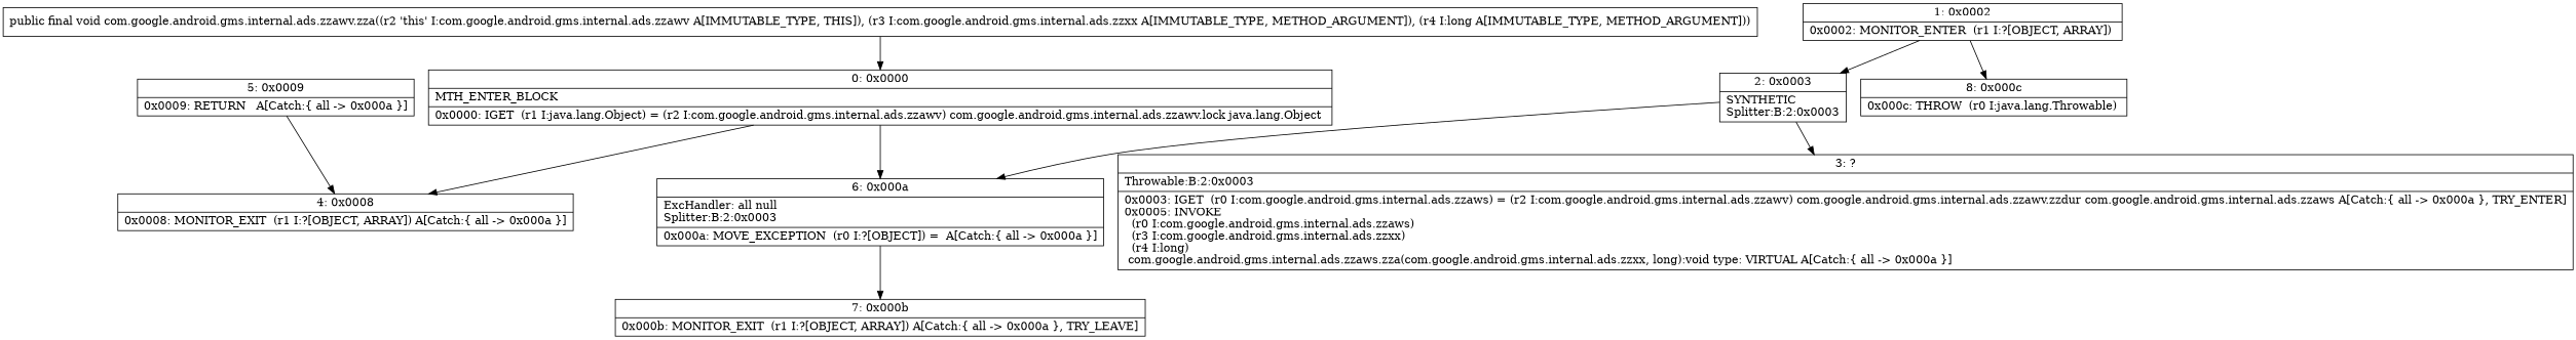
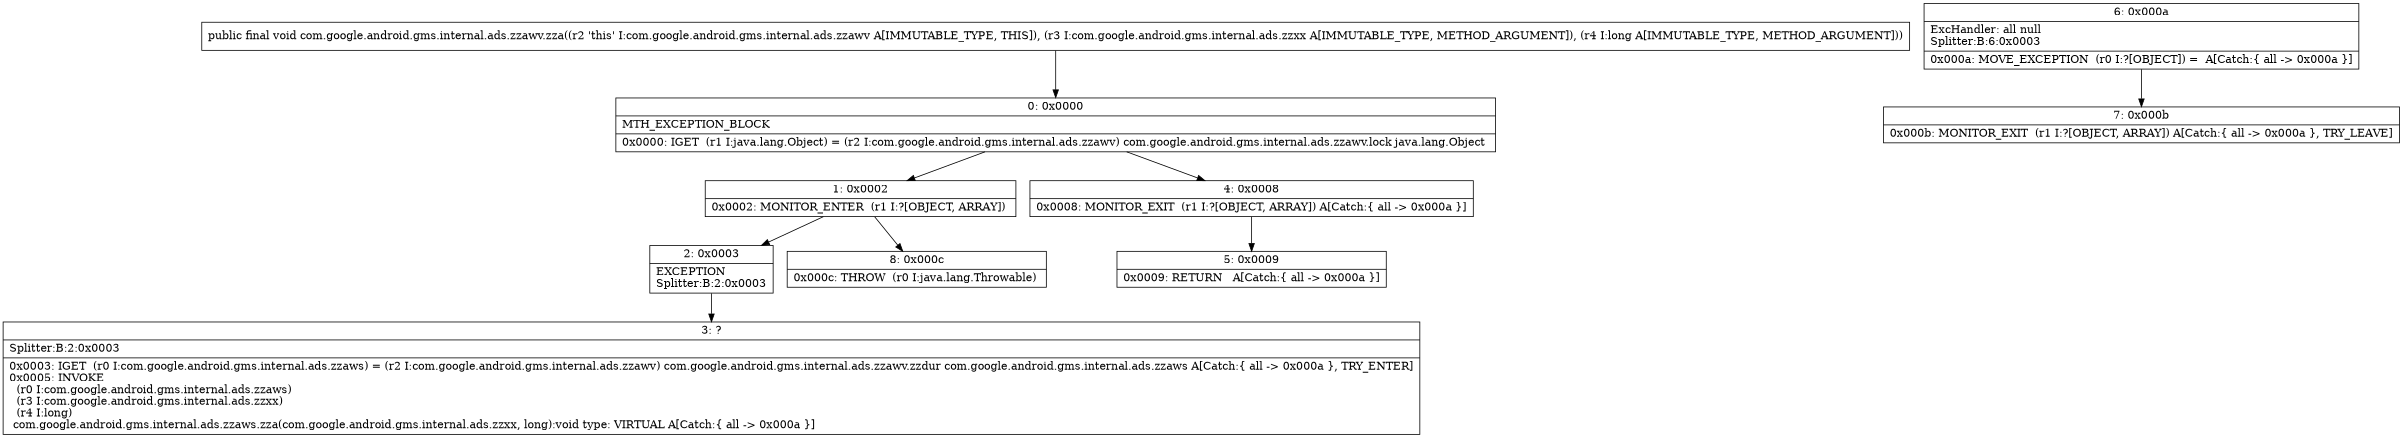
  digraph {
    node [shape=record]
-   n1 [label="{0\:\ 0x0000|MTH_ENTER_BLOCK\l|0x0000: IGET  (r1 I:java.lang.Object) = (r2 I:com.google.android.gms.internal.ads.zzawv) com.google.android.gms.internal.ads.zzawv.lock java.lang.Object \l}"]
+   n1 [label="{0\:\ 0x0000|MTH_EXCEPTION_BLOCK\l|0x0000: IGET  (r1 I:java.lang.Object) = (r2 I:com.google.android.gms.internal.ads.zzawv) com.google.android.gms.internal.ads.zzawv.lock java.lang.Object \l}"]
    n2 [label="{1\:\ 0x0002|0x0002: MONITOR_ENTER  (r1 I:?[OBJECT, ARRAY]) \l}"]
    n3 [label="{4\:\ 0x0008|0x0008: MONITOR_EXIT  (r1 I:?[OBJECT, ARRAY]) A[Catch:\{ all \-\> 0x000a \}]\l}"]
-   n4 [label="{2\:\ 0x0003|SYNTHETIC\lSplitter:B:2:0x0003\l}"]
+   n4 [label="{2\:\ 0x0003|EXCEPTION\lSplitter:B:2:0x0003\l}"]
    n5 [label="{8\:\ 0x000c|0x000c: THROW  (r0 I:java.lang.Throwable) \l}"]
-   n6 [label="{3\:\ ?|Throwable:B:2:0x0003\l|0x0003: IGET  (r0 I:com.google.android.gms.internal.ads.zzaws) = (r2 I:com.google.android.gms.internal.ads.zzawv) com.google.android.gms.internal.ads.zzawv.zzdur com.google.android.gms.internal.ads.zzaws A[Catch:\{ all \-\> 0x000a \}, TRY_ENTER]\l0x0005: INVOKE  \l  (r0 I:com.google.android.gms.internal.ads.zzaws)\l  (r3 I:com.google.android.gms.internal.ads.zzxx)\l  (r4 I:long)\l com.google.android.gms.internal.ads.zzaws.zza(com.google.android.gms.internal.ads.zzxx, long):void type: VIRTUAL A[Catch:\{ all \-\> 0x000a \}]\l}"]
-   n7 [label="{6\:\ 0x000a|ExcHandler: all null\lSplitter:B:2:0x0003\l|0x000a: MOVE_EXCEPTION  (r0 I:?[OBJECT]) =  A[Catch:\{ all \-\> 0x000a \}]\l}"]
+   n6 [label="{3\:\ ?|Splitter:B:2:0x0003\l|0x0003: IGET  (r0 I:com.google.android.gms.internal.ads.zzaws) = (r2 I:com.google.android.gms.internal.ads.zzawv) com.google.android.gms.internal.ads.zzawv.zzdur com.google.android.gms.internal.ads.zzaws A[Catch:\{ all \-\> 0x000a \}, TRY_ENTER]\l0x0005: INVOKE  \l  (r0 I:com.google.android.gms.internal.ads.zzaws)\l  (r3 I:com.google.android.gms.internal.ads.zzxx)\l  (r4 I:long)\l com.google.android.gms.internal.ads.zzaws.zza(com.google.android.gms.internal.ads.zzxx, long):void type: VIRTUAL A[Catch:\{ all \-\> 0x000a \}]\l}"]
+   n7 [label="{6\:\ 0x000a|ExcHandler: all null\lSplitter:B:6:0x0003\l|0x000a: MOVE_EXCEPTION  (r0 I:?[OBJECT]) =  A[Catch:\{ all \-\> 0x000a \}]\l}"]
    n8 [label="{7\:\ 0x000b|0x000b: MONITOR_EXIT  (r1 I:?[OBJECT, ARRAY]) A[Catch:\{ all \-\> 0x000a \}, TRY_LEAVE]\l}"]
    n9 [label="{5\:\ 0x0009|0x0009: RETURN   A[Catch:\{ all \-\> 0x000a \}]\l}"]
    n10 [label="{public final void com.google.android.gms.internal.ads.zzawv.zza((r2 'this' I:com.google.android.gms.internal.ads.zzawv A[IMMUTABLE_TYPE, THIS]), (r3 I:com.google.android.gms.internal.ads.zzxx A[IMMUTABLE_TYPE, METHOD_ARGUMENT]), (r4 I:long A[IMMUTABLE_TYPE, METHOD_ARGUMENT])) }"]
-   n1 -> n7
+   n1 -> n2
    n1 -> n3
    n2 -> n4
    n2 -> n5
-   n9 -> n3
+   n3 -> n9
    n4 -> n6
-   n4 -> n7
    n7 -> n8
    n10 -> n1
  }
